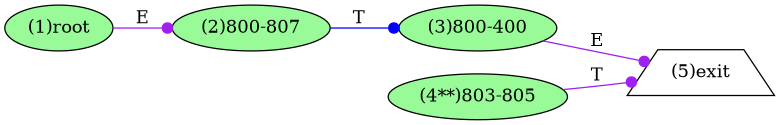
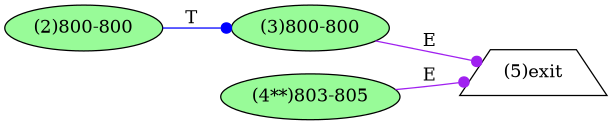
  digraph {
    rankdir=LR
    node [fillcolor=palegreen shape=ellipse style=filled]
    edge [arrowhead=dot color=purple]
-   n1 [label="(1)root"]
-   n2 [label="(2)800-807"]
-   n3 [label="(3)800-400"]
+   n2 [label="(2)800-800"]
+   n3 [label="(3)800-800"]
    n4 [fillcolor=white label="(5)exit" shape=trapezium]
    n5 [label="(4**)803-805"]
-   n1 -> n2 [label=E]
    n2 -> n3 [color=blue label=T]
    n3 -> n4 [label=E]
-   n5 -> n4 [label=T]
+   n5 -> n4 [label=E]
  }
